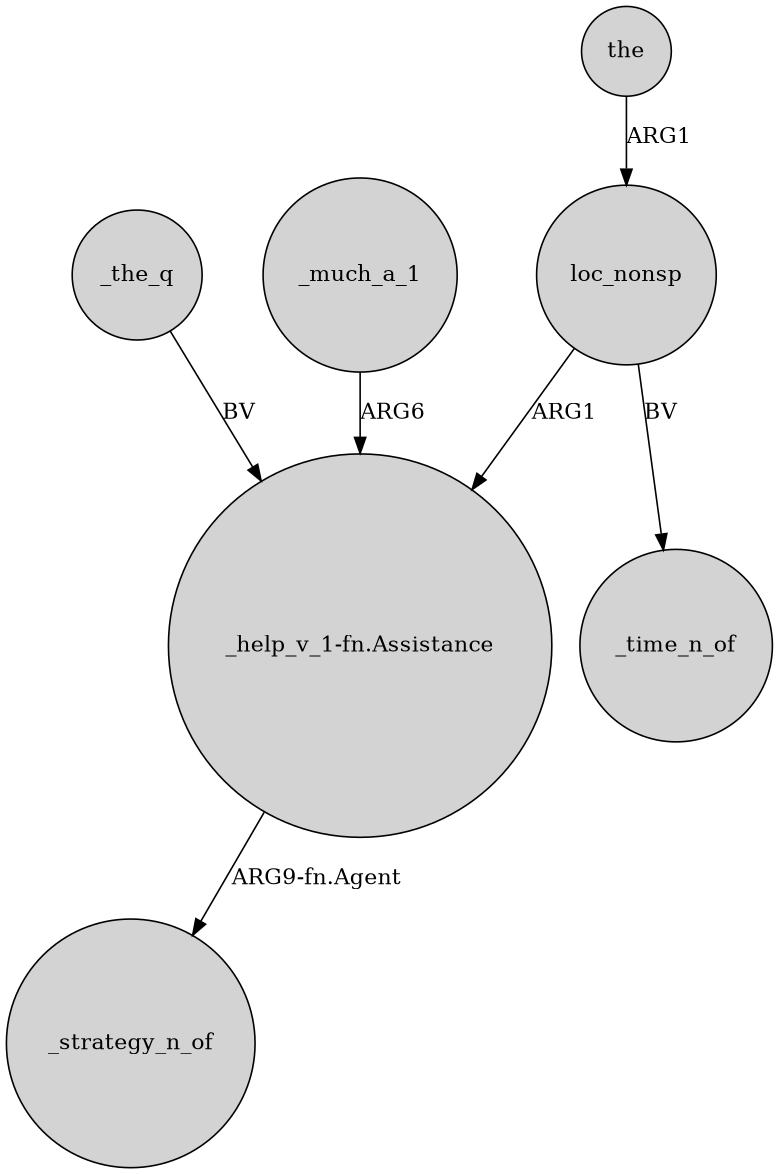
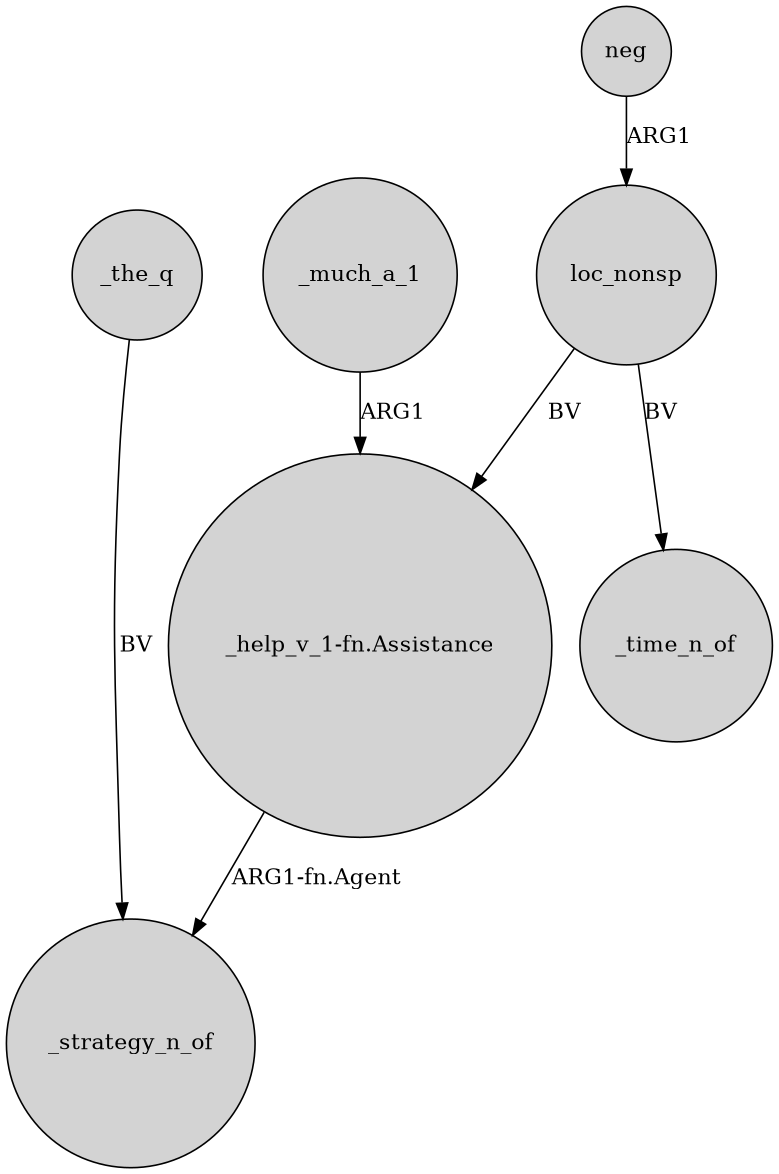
  digraph {
    node [shape=circle style=filled]
    _the_q
    _strategy_n_of
    loc_nonsp
    _time_n_of
    "_help_v_1-fn.Assistance"
    _much_a_1
-   neg [label=the]
-   _the_q -> "_help_v_1-fn.Assistance" [label=BV]
+   neg
+   _the_q -> _strategy_n_of [label=BV]
    loc_nonsp -> _time_n_of [label=BV]
-   loc_nonsp -> "_help_v_1-fn.Assistance" [label=ARG1]
-   "_help_v_1-fn.Assistance" -> _strategy_n_of [label="ARG9-fn.Agent"]
-   _much_a_1 -> "_help_v_1-fn.Assistance" [label=ARG6]
+   loc_nonsp -> "_help_v_1-fn.Assistance" [label=BV]
+   "_help_v_1-fn.Assistance" -> _strategy_n_of [label="ARG1-fn.Agent"]
+   _much_a_1 -> "_help_v_1-fn.Assistance" [label=ARG1]
    neg -> loc_nonsp [label=ARG1]
  }
